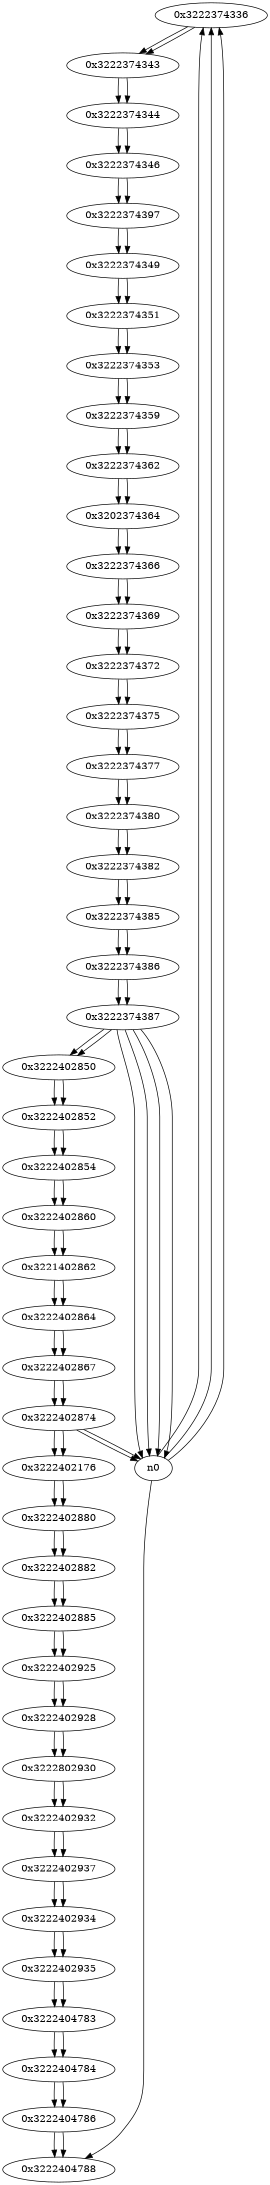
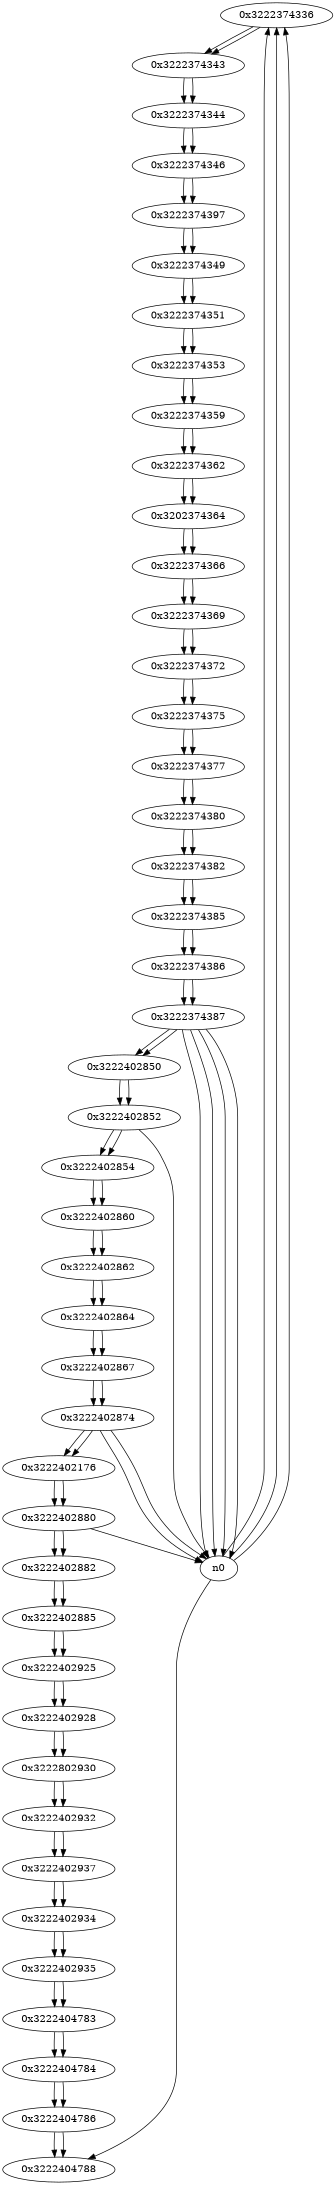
  digraph {
    n1 [label="0x3222374336"]
    n2 [label="0x3222374343"]
    n3 [label="0x3222374344"]
    n4 [label="0x3222374346"]
    n5 [label="0x3222374397"]
    n6 [label="0x3222374349"]
    n7 [label="0x3222374351"]
    n8 [label="0x3222374353"]
    n9 [label="0x3222374359"]
    n10 [label="0x3222374362"]
    n11 [label="0x3202374364"]
    n12 [label="0x3222374366"]
    n13 [label="0x3222374369"]
    n14 [label="0x3222374372"]
    n15 [label="0x3222374375"]
    n16 [label="0x3222374377"]
    n17 [label="0x3222374380"]
    n18 [label="0x3222374382"]
    n19 [label="0x3222374385"]
    n20 [label="0x3222374386"]
    n21 [label="0x3222374387"]
    n22 [label="0x3222402850"]
    n0
    n23 [label="0x3222402852"]
    n44 [label="0x3222404788"]
    n24 [label="0x3222402854"]
    n25 [label="0x3222402860"]
-   n26 [label="0x3221402862"]
+   n26 [label="0x3222402862"]
    n27 [label="0x3222402864"]
    n28 [label="0x3222402867"]
    n29 [label="0x3222402874"]
    n30 [label="0x3222402176"]
    n31 [label="0x3222402880"]
    n32 [label="0x3222402882"]
    n33 [label="0x3222402885"]
    n34 [label="0x3222402925"]
    n35 [label="0x3222402928"]
    n36 [label="0x3222802930"]
    n37 [label="0x3222402932"]
    n38 [label="0x3222402937"]
    n39 [label="0x3222402934"]
    n40 [label="0x3222402935"]
    n41 [label="0x3222404783"]
    n42 [label="0x3222404784"]
    n43 [label="0x3222404786"]
    n1 -> n2
    n1 -> n2
    n2 -> n3
    n2 -> n3
    n3 -> n4
    n3 -> n4
    n4 -> n5
    n4 -> n5
    n5 -> n6
    n5 -> n6
    n6 -> n7
    n6 -> n7
    n7 -> n8
    n7 -> n8
    n8 -> n9
    n8 -> n9
    n9 -> n10
    n9 -> n10
    n10 -> n11
    n10 -> n11
    n11 -> n12
    n11 -> n12
    n12 -> n13
    n12 -> n13
    n13 -> n14
    n13 -> n14
    n14 -> n15
    n14 -> n15
    n15 -> n16
    n15 -> n16
    n16 -> n17
    n16 -> n17
    n17 -> n18
    n17 -> n18
    n18 -> n19
    n18 -> n19
    n19 -> n20
    n19 -> n20
    n20 -> n21
    n20 -> n21
    n21 -> n22
    n21 -> n22
    n21 -> n0
    n21 -> n0
    n21 -> n0
    n21 -> n0
    n22 -> n23
    n22 -> n23
    n0 -> n1
    n0 -> n1
    n0 -> n1
    n0 -> n44
+   n23 -> n0
    n23 -> n24
    n23 -> n24
    n24 -> n25
    n24 -> n25
    n25 -> n26
    n25 -> n26
    n26 -> n27
    n26 -> n27
    n27 -> n28
    n27 -> n28
    n28 -> n29
    n28 -> n29
    n29 -> n0
    n29 -> n0
    n29 -> n30
    n29 -> n30
    n30 -> n31
    n30 -> n31
+   n31 -> n0
    n31 -> n32
    n31 -> n32
    n32 -> n33
    n32 -> n33
    n33 -> n34
    n33 -> n34
    n34 -> n35
    n34 -> n35
    n35 -> n36
    n35 -> n36
    n36 -> n37
    n36 -> n37
    n37 -> n38
    n37 -> n38
    n38 -> n39
    n38 -> n39
    n39 -> n40
    n39 -> n40
    n40 -> n41
    n40 -> n41
    n41 -> n42
    n41 -> n42
    n42 -> n43
    n42 -> n43
    n43 -> n44
    n43 -> n44
  }
